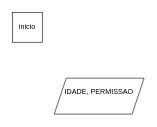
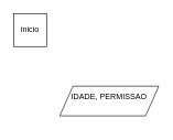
  <mxCell id="0" />
  <mxCell id="1" parent="0" />
  <mxCell id="2" value="inicio" style="whiteSpace=wrap;html=1;aspect=fixed;rounded=0;" vertex="1" parent="1"><mxGeometry x="20" y="20" width="50" height="50" as="geometry" /></mxCell>
- <mxCell id="3" value="IDADE, PERMISSAO&lt;div&gt;&lt;br&gt;&lt;/div&gt;" style="shape=parallelogram;perimeter=parallelogramPerimeter;whiteSpace=wrap;html=1;fixedSize=1;" vertex="1" parent="1"><mxGeometry x="90" y="130" width="150" height="60" as="geometry" /></mxCell>
+ <mxCell id="3" value="IDADE, PERMISSAO&lt;div&gt;&lt;br&gt;&lt;/div&gt;" style="shape=parallelogram;perimeter=parallelogramPerimeter;whiteSpace=wrap;html=1;fixedSize=1;" vertex="1" parent="1"><mxGeometry x="90" y="130" width="150" height="45" as="geometry" /></mxCell>
